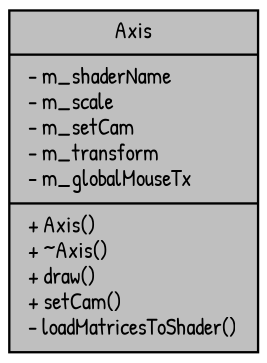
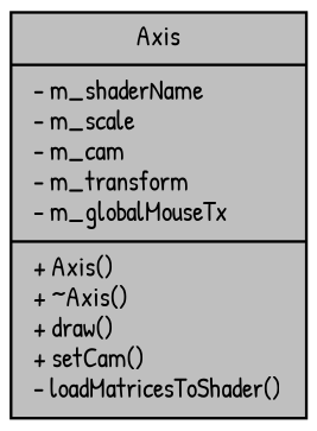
  digraph {
    fontname="Patrick Hand"
-   n1 [color=black fillcolor=grey75 fontcolor=black fontname="Patrick Hand" fontsize=10 height=0.2 label="{Axis\n|- m_shaderName\l- m_scale\l- m_setCam\l- m_transform\l- m_globalMouseTx\l|+ Axis()\l+ ~Axis()\l+ draw()\l+ setCam()\l- loadMatricesToShader()\l}" shape=record style=filled width=0.4]
+   n1 [color=black fillcolor=grey75 fontcolor=black fontname="Patrick Hand" fontsize=10 height=0.2 label="{Axis\n|- m_shaderName\l- m_scale\l- m_cam\l- m_transform\l- m_globalMouseTx\l|+ Axis()\l+ ~Axis()\l+ draw()\l+ setCam()\l- loadMatricesToShader()\l}" shape=record style=filled width=0.4]
  }
